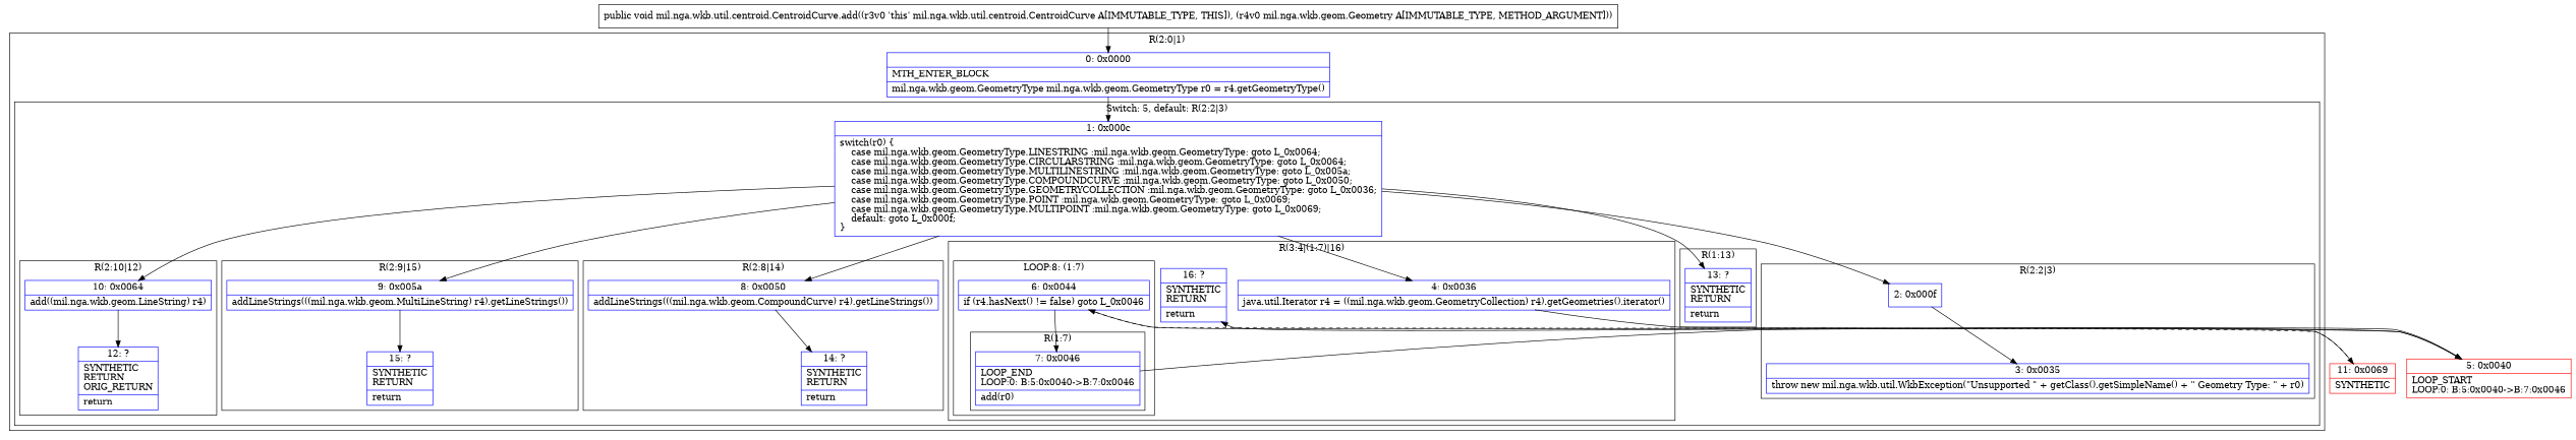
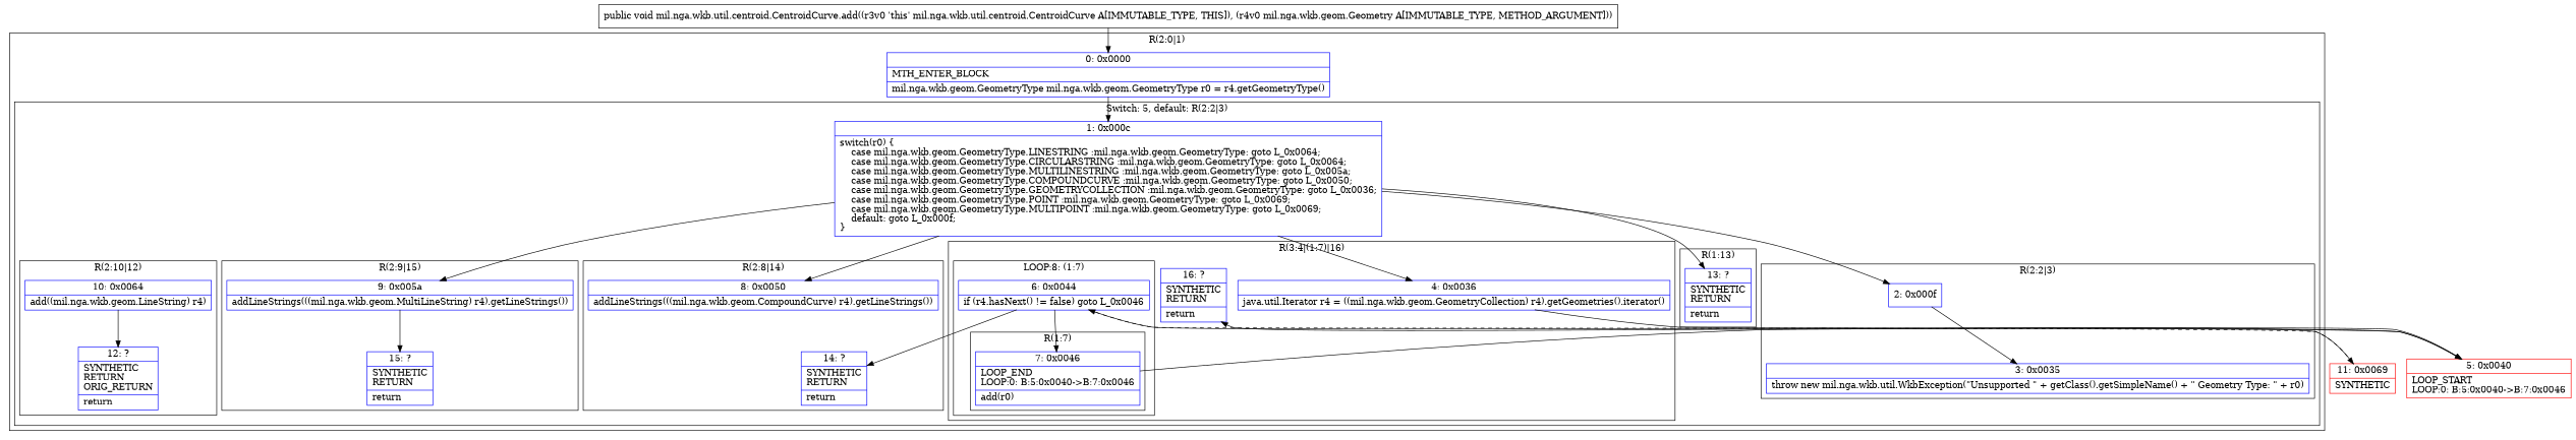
  digraph {
    node [color=blue shape=record]
    n1 [label="{10\:\ 0x0064|add((mil.nga.wkb.geom.LineString) r4)\l}"]
    n2 [label="{12\:\ ?|SYNTHETIC\lRETURN\lORIG_RETURN\l|return\l}"]
    n3 [label="{9\:\ 0x005a|addLineStrings(((mil.nga.wkb.geom.MultiLineString) r4).getLineStrings())\l}"]
    n4 [label="{15\:\ ?|SYNTHETIC\lRETURN\l|return\l}"]
    n5 [label="{8\:\ 0x0050|addLineStrings(((mil.nga.wkb.geom.CompoundCurve) r4).getLineStrings())\l}"]
    n6 [label="{14\:\ ?|SYNTHETIC\lRETURN\l|return\l}"]
    n7 [label="{7\:\ 0x0046|LOOP_END\lLOOP:0: B:5:0x0040\-\>B:7:0x0046\l|add(r0)\l}"]
    n8 [label="{6\:\ 0x0044|if (r4.hasNext() != false) goto L_0x0046\l}"]
    n9 [label="{4\:\ 0x0036|java.util.Iterator r4 = ((mil.nga.wkb.geom.GeometryCollection) r4).getGeometries().iterator()\l}"]
    n10 [label="{16\:\ ?|SYNTHETIC\lRETURN\l|return\l}"]
    n11 [label="{13\:\ ?|SYNTHETIC\lRETURN\l|return\l}"]
    n12 [label="{2\:\ 0x000f}"]
    n13 [label="{3\:\ 0x0035|throw new mil.nga.wkb.util.WkbException(\"Unsupported \" + getClass().getSimpleName() + \" Geometry Type: \" + r0)\l}"]
    n14 [label="{1\:\ 0x000c|switch(r0) \{\l    case mil.nga.wkb.geom.GeometryType.LINESTRING :mil.nga.wkb.geom.GeometryType: goto L_0x0064;\l    case mil.nga.wkb.geom.GeometryType.CIRCULARSTRING :mil.nga.wkb.geom.GeometryType: goto L_0x0064;\l    case mil.nga.wkb.geom.GeometryType.MULTILINESTRING :mil.nga.wkb.geom.GeometryType: goto L_0x005a;\l    case mil.nga.wkb.geom.GeometryType.COMPOUNDCURVE :mil.nga.wkb.geom.GeometryType: goto L_0x0050;\l    case mil.nga.wkb.geom.GeometryType.GEOMETRYCOLLECTION :mil.nga.wkb.geom.GeometryType: goto L_0x0036;\l    case mil.nga.wkb.geom.GeometryType.POINT :mil.nga.wkb.geom.GeometryType: goto L_0x0069;\l    case mil.nga.wkb.geom.GeometryType.MULTIPOINT :mil.nga.wkb.geom.GeometryType: goto L_0x0069;\l    default: goto L_0x000f;\l\}\l}"]
    n15 [label="{0\:\ 0x0000|MTH_ENTER_BLOCK\l|mil.nga.wkb.geom.GeometryType mil.nga.wkb.geom.GeometryType r0 = r4.getGeometryType()\l}"]
    n16 [color=red label="{5\:\ 0x0040|LOOP_START\lLOOP:0: B:5:0x0040\-\>B:7:0x0046\l}"]
    n17 [color=red label="{11\:\ 0x0069|SYNTHETIC\l}"]
    n18 [label="{public void mil.nga.wkb.util.centroid.CentroidCurve.add((r3v0 'this' mil.nga.wkb.util.centroid.CentroidCurve A[IMMUTABLE_TYPE, THIS]), (r4v0 mil.nga.wkb.geom.Geometry A[IMMUTABLE_TYPE, METHOD_ARGUMENT])) }" color=""]
    subgraph cluster_1 {
      label="R(2:0|1)"
      n15
      subgraph cluster_2 {
        label="Switch: 5, default: R(2:2|3)"
        n14
        subgraph cluster_3 {
          label="R(2:10|12)"
          n1
          n2
        }
        subgraph cluster_4 {
          label="R(2:9|15)"
          n3
          n4
        }
        subgraph cluster_5 {
          label="R(2:8|14)"
          n5
          n6
        }
        subgraph cluster_6 {
          label="R(3:4|(1:7)|16)"
          n9
          n10
          subgraph cluster_7 {
            label="LOOP:8: (1:7)"
            n8
            subgraph cluster_8 {
              label="R(1:7)"
              n7
            }
          }
        }
        subgraph cluster_9 {
          label="R(1:13)"
          n11
        }
        subgraph cluster_10 {
          label="R(2:2|3)"
          n12
          n13
        }
      }
    }
    n1 -> n2
    n3 -> n4
-   n5 -> n6
+   n8 -> n6
    n7 -> n16
    n8 -> n7
    n8 -> n17 [style=dashed]
    n9 -> n16
    n12 -> n13
-   n14 -> n1
    n14 -> n3
    n14 -> n5
    n14 -> n9
    n14 -> n11
    n14 -> n12
    n15 -> n14
    n16 -> n8
    n17 -> n10
    n18 -> n15
  }
